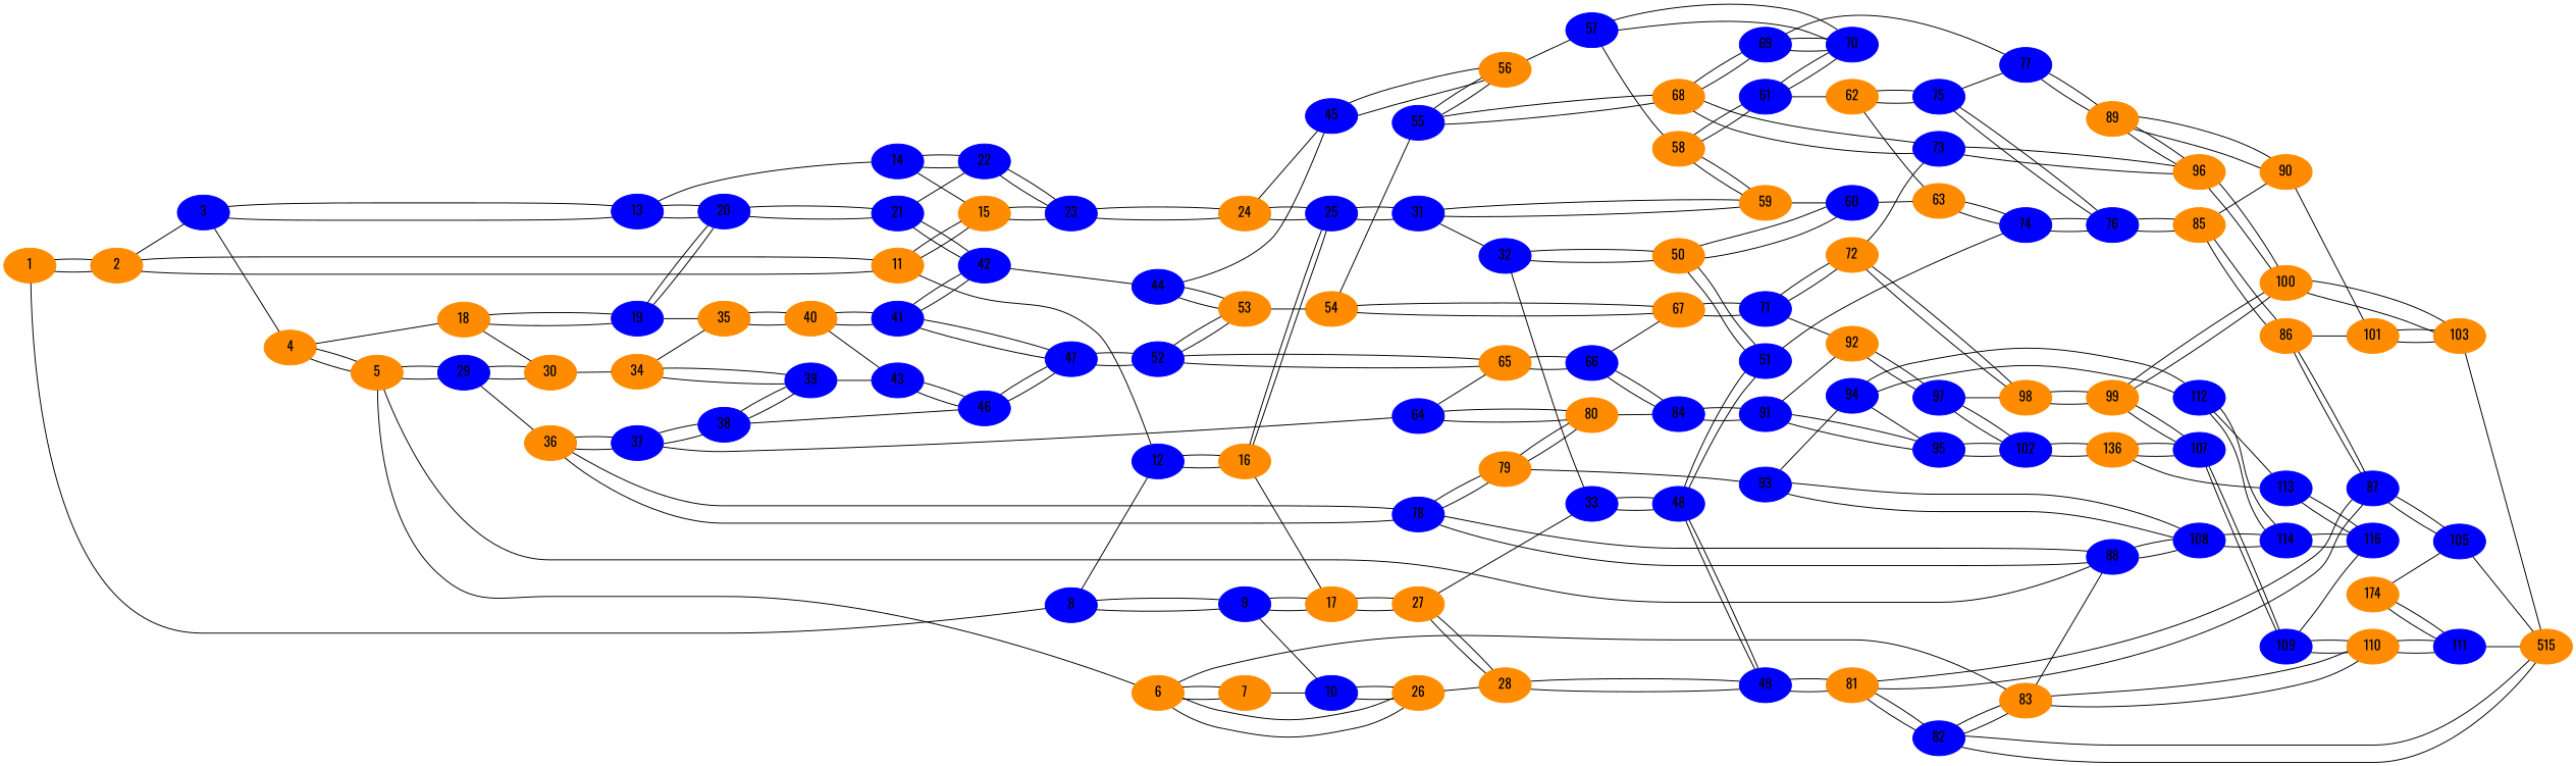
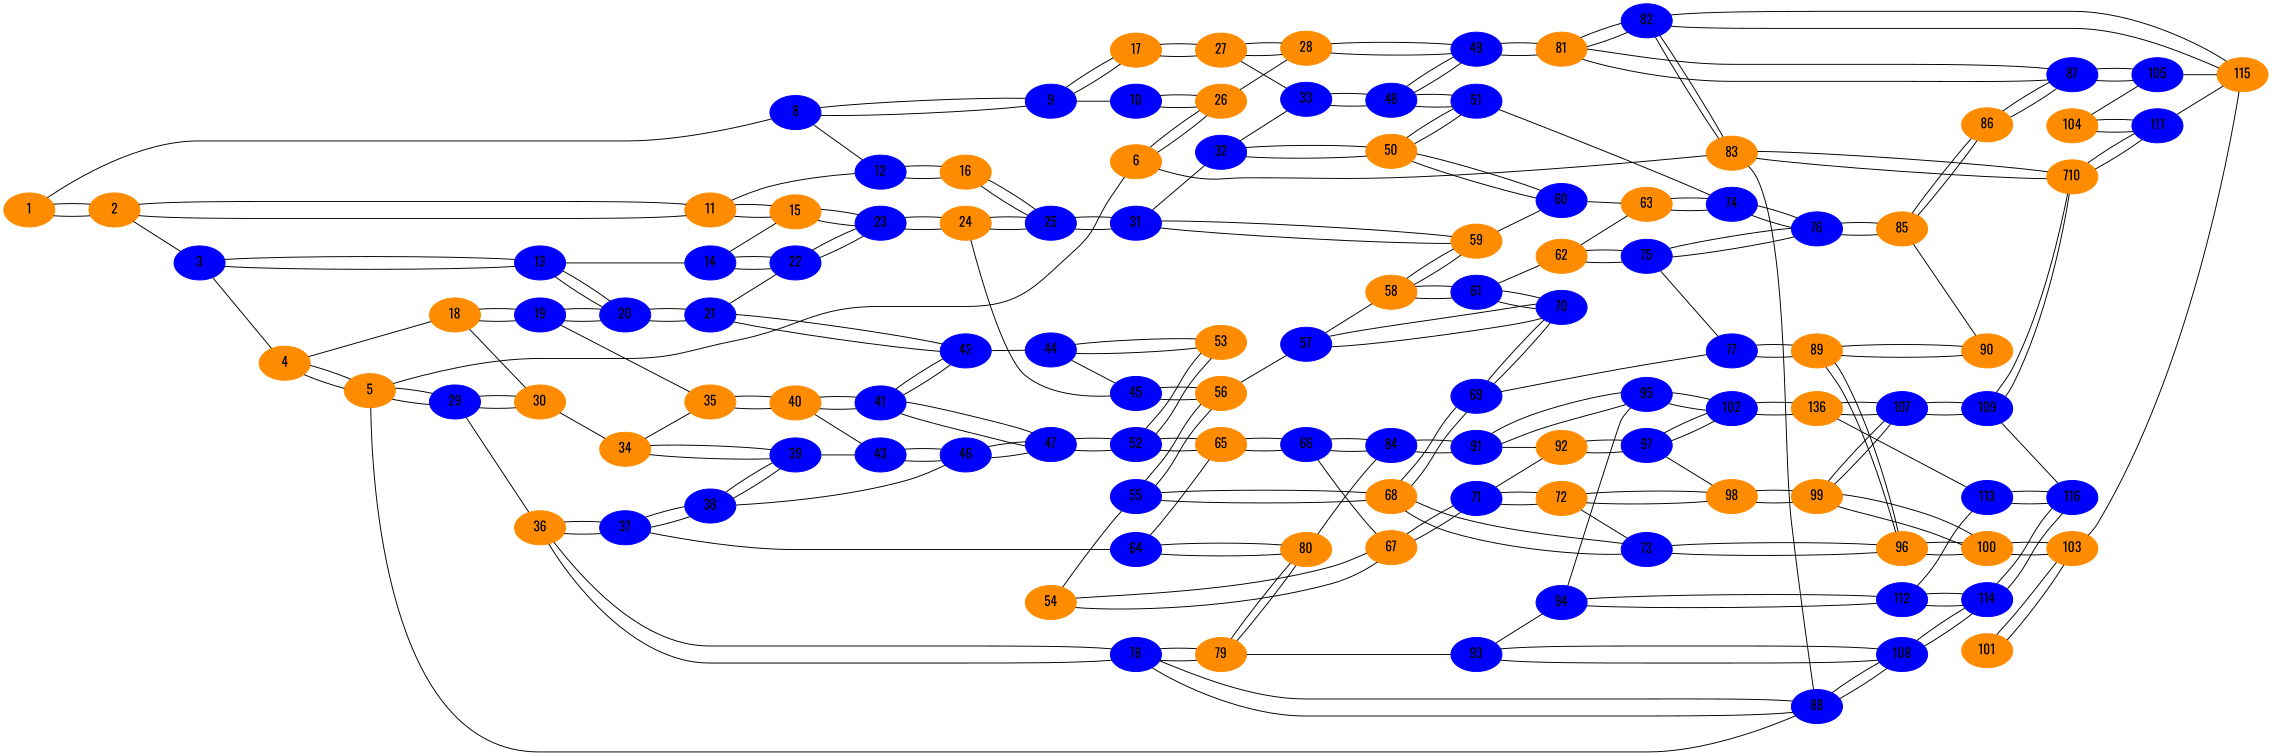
  graph {
    fontname=Oswald
    rankdir=LR
    node [color=blue fontname=Oswald style=filled]
    edge [fontname=Oswald]
    1 [color=darkorange]
    2 [color=darkorange]
    8
    3
    11 [color=darkorange]
    9
    12
    4 [color=darkorange]
    13
    15 [color=darkorange]
    5 [color=darkorange]
    18 [color=darkorange]
    14
    20
    6 [color=darkorange]
    29
    88
    19
    30 [color=darkorange]
-   7 [color=darkorange]
    26 [color=darkorange]
    83 [color=darkorange]
    36 [color=darkorange]
    108
    10
    28 [color=darkorange]
-   110 [color=darkorange]
+   110 [color=darkorange label=710]
    17 [color=darkorange]
    16 [color=darkorange]
    27 [color=darkorange]
    23
    25
    22
    21
    24 [color=darkorange]
    31
    33
    35 [color=darkorange]
    34 [color=darkorange]
    40 [color=darkorange]
    42
    44
    45
    56 [color=darkorange]
    32
    59 [color=darkorange]
    49
    48
    81 [color=darkorange]
    37
    78
    39
    50 [color=darkorange]
    60
    51
    43
    41
    38
    64
    79 [color=darkorange]
    46
    65 [color=darkorange]
    80 [color=darkorange]
    47
    52
    53 [color=darkorange]
    54 [color=darkorange]
    57
    74
    82
    87
    63 [color=darkorange]
    76
    66
    55
    67 [color=darkorange]
    68 [color=darkorange]
    71
    69
    73
    58 [color=darkorange]
    70
    61
    62 [color=darkorange]
    75
    77
    84
    91
    72 [color=darkorange]
    92 [color=darkorange]
    96 [color=darkorange]
    89 [color=darkorange]
    98 [color=darkorange]
    97
    99 [color=darkorange]
    100 [color=darkorange]
    85 [color=darkorange]
    86 [color=darkorange]
    90 [color=darkorange]
    93
    94
-   115 [color=darkorange label=515]
+   115 [color=darkorange]
    105
    111
    95
    101 [color=darkorange]
    103 [color=darkorange]
    114
    102
    112
    113
    n112 [color=darkorange label=136]
    107
    109
-   104 [color=darkorange label=174]
+   104 [color=darkorange]
    116
    1 -- 2
    1 -- 2
    1 -- 8
    2 -- 3
    2 -- 11
    2 -- 11
    8 -- 9
    8 -- 9
    8 -- 12
    3 -- 4
    3 -- 13
    3 -- 13
    11 -- 12
    11 -- 15
    11 -- 15
    9 -- 10
    9 -- 17
    9 -- 17
    12 -- 16
    12 -- 16
    4 -- 5
    4 -- 5
    4 -- 18
    13 -- 14
    13 -- 20
    13 -- 20
    15 -- 23
    15 -- 23
    5 -- 6
    5 -- 29
    5 -- 29
    5 -- 88
    18 -- 19
    18 -- 19
    18 -- 30
    14 -- 15
    14 -- 22
    14 -- 22
    20 -- 21
    20 -- 21
-   6 -- 7
-   6 -- 7
    6 -- 26
    6 -- 26
    6 -- 83
    29 -- 30
    29 -- 30
    29 -- 36
    88 -- 108
    88 -- 108
    19 -- 20
    19 -- 20
    19 -- 35
    30 -- 34
-   7 -- 10
    26 -- 28
    83 -- 88
    83 -- 110
    83 -- 110
    36 -- 37
    36 -- 37
    36 -- 78
    36 -- 78
    108 -- 114
    108 -- 114
    10 -- 26
    10 -- 26
    28 -- 49
    28 -- 49
    110 -- 111
    110 -- 111
    17 -- 27
    17 -- 27
-   16 -- 17
    16 -- 25
    16 -- 25
    27 -- 28
    27 -- 28
    27 -- 33
    23 -- 24
    23 -- 24
    25 -- 31
    25 -- 31
    22 -- 23
    22 -- 23
    21 -- 22
    21 -- 42
    21 -- 42
    24 -- 25
    24 -- 25
    24 -- 45
    31 -- 32
    31 -- 59
    31 -- 59
    33 -- 48
    33 -- 48
    35 -- 40
    35 -- 40
    34 -- 35
    34 -- 39
    34 -- 39
    40 -- 43
    40 -- 41
    40 -- 41
    42 -- 44
    44 -- 45
    44 -- 53
    44 -- 53
    45 -- 56
    45 -- 56
    56 -- 57
    32 -- 33
    32 -- 50
    32 -- 50
    59 -- 60
    49 -- 81
    49 -- 81
    48 -- 49
    48 -- 49
    48 -- 51
    48 -- 51
    81 -- 82
    81 -- 82
    81 -- 87
    81 -- 87
    37 -- 38
    37 -- 38
    37 -- 64
    78 -- 88
    78 -- 88
    78 -- 79
    78 -- 79
    39 -- 43
    50 -- 60
    50 -- 60
    50 -- 51
    50 -- 51
    60 -- 63
    51 -- 74
    43 -- 46
    43 -- 46
    41 -- 42
    41 -- 42
    41 -- 47
    41 -- 47
    38 -- 39
    38 -- 39
    38 -- 46
    64 -- 65
    64 -- 80
    64 -- 80
    79 -- 80
    79 -- 80
    79 -- 93
    46 -- 47
    46 -- 47
    65 -- 66
    65 -- 66
    80 -- 84
    47 -- 52
    47 -- 52
    52 -- 65
    52 -- 65
    52 -- 53
    52 -- 53
-   53 -- 54
    54 -- 55
    54 -- 67
    54 -- 67
    57 -- 58
    57 -- 70
    57 -- 70
    74 -- 76
    74 -- 76
    82 -- 83
    82 -- 83
    82 -- 115
    82 -- 115
    87 -- 105
    87 -- 105
    63 -- 74
    63 -- 74
    76 -- 85
    76 -- 85
    66 -- 67
    66 -- 84
    66 -- 84
    55 -- 56
    55 -- 56
    55 -- 68
    55 -- 68
    67 -- 71
    67 -- 71
    68 -- 69
    68 -- 69
    68 -- 73
    68 -- 73
    71 -- 72
    71 -- 72
    71 -- 92
    69 -- 70
    69 -- 70
    69 -- 77
    73 -- 96
    73 -- 96
    58 -- 59
    58 -- 59
    58 -- 61
    58 -- 61
    61 -- 70
    61 -- 70
    61 -- 62
    62 -- 63
    62 -- 75
    62 -- 75
    75 -- 76
    75 -- 76
    75 -- 77
    77 -- 89
    77 -- 89
    84 -- 91
    84 -- 91
    91 -- 92
    91 -- 95
    91 -- 95
    72 -- 73
    72 -- 98
    72 -- 98
    92 -- 97
    92 -- 97
    96 -- 100
    96 -- 100
    89 -- 96
    89 -- 96
    89 -- 90
    89 -- 90
    98 -- 99
    98 -- 99
    97 -- 98
    97 -- 102
    97 -- 102
    99 -- 100
    99 -- 100
    99 -- 107
    99 -- 107
    100 -- 103
    100 -- 103
    85 -- 86
    85 -- 86
    85 -- 90
    86 -- 87
    86 -- 87
-   86 -- 101
-   90 -- 101
    93 -- 108
    93 -- 108
    93 -- 94
    94 -- 95
    94 -- 112
    94 -- 112
    105 -- 115
    111 -- 115
    95 -- 102
    95 -- 102
    101 -- 103
    101 -- 103
    103 -- 115
    114 -- 116
    114 -- 116
    102 -- n112
    102 -- n112
    112 -- 114
    112 -- 114
    112 -- 113
    113 -- 116
    113 -- 116
    n112 -- 113
    n112 -- 107
    n112 -- 107
    107 -- 109
    107 -- 109
    109 -- 110
    109 -- 110
    109 -- 116
    104 -- 105
    104 -- 111
    104 -- 111
  }
